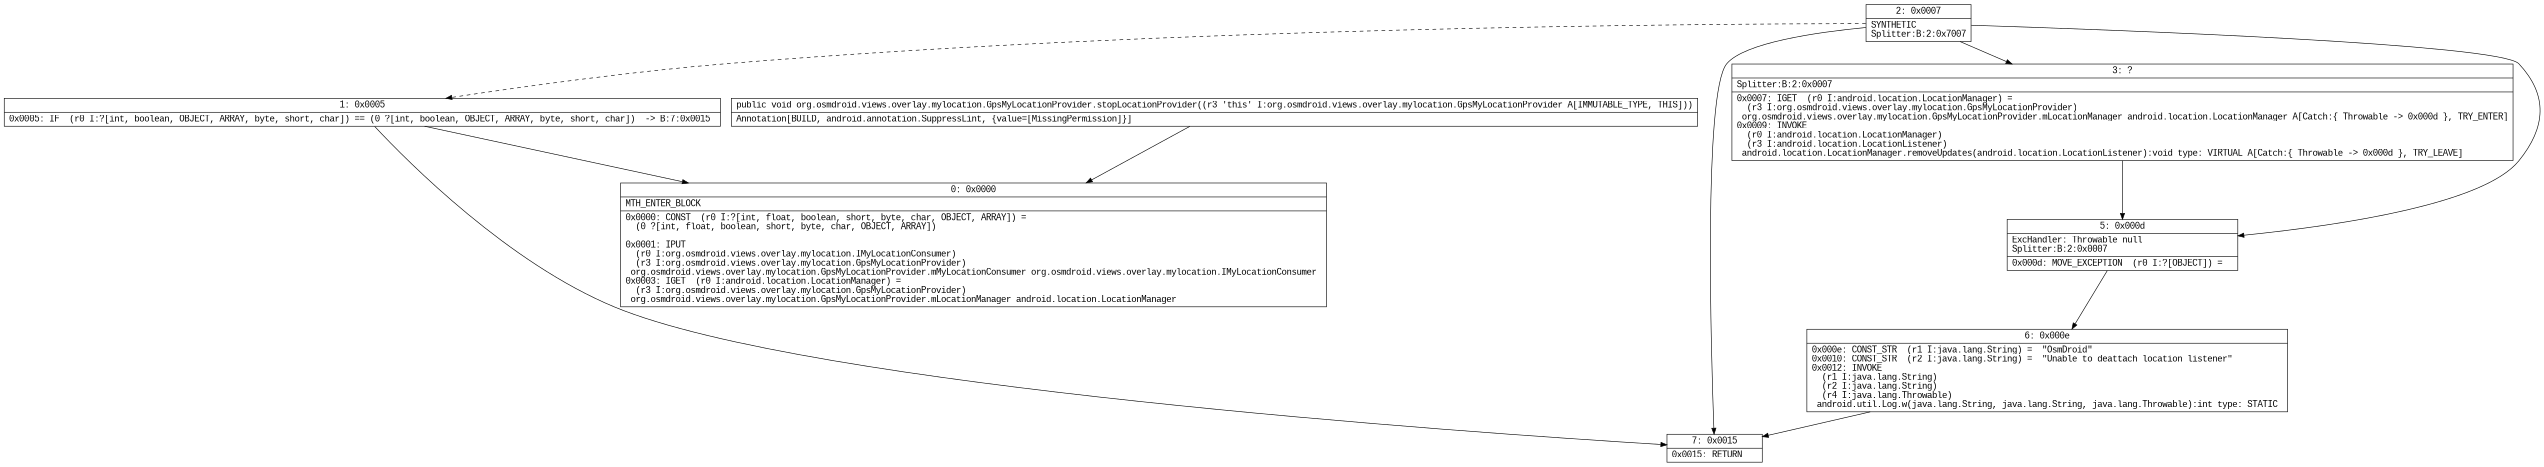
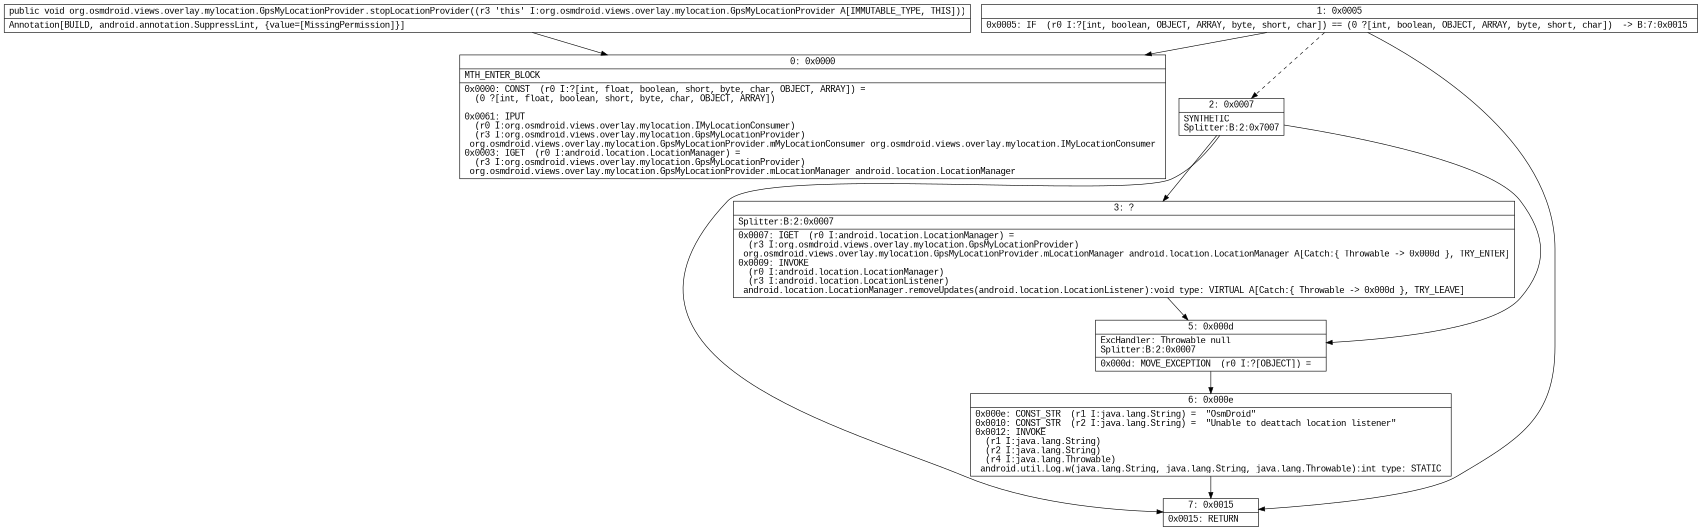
  digraph {
    fontname="Liberation Mono"
    node [fontname="Liberation Mono" shape=record]
    edge [fontname="Liberation Mono"]
-   n1 [label="{0\:\ 0x0000|MTH_ENTER_BLOCK\l|0x0000: CONST  (r0 I:?[int, float, boolean, short, byte, char, OBJECT, ARRAY]) = \l  (0 ?[int, float, boolean, short, byte, char, OBJECT, ARRAY])\l \l0x0001: IPUT  \l  (r0 I:org.osmdroid.views.overlay.mylocation.IMyLocationConsumer)\l  (r3 I:org.osmdroid.views.overlay.mylocation.GpsMyLocationProvider)\l org.osmdroid.views.overlay.mylocation.GpsMyLocationProvider.mMyLocationConsumer org.osmdroid.views.overlay.mylocation.IMyLocationConsumer \l0x0003: IGET  (r0 I:android.location.LocationManager) = \l  (r3 I:org.osmdroid.views.overlay.mylocation.GpsMyLocationProvider)\l org.osmdroid.views.overlay.mylocation.GpsMyLocationProvider.mLocationManager android.location.LocationManager \l}"]
+   n1 [label="{0\:\ 0x0000|MTH_ENTER_BLOCK\l|0x0000: CONST  (r0 I:?[int, float, boolean, short, byte, char, OBJECT, ARRAY]) = \l  (0 ?[int, float, boolean, short, byte, char, OBJECT, ARRAY])\l \l0x0061: IPUT  \l  (r0 I:org.osmdroid.views.overlay.mylocation.IMyLocationConsumer)\l  (r3 I:org.osmdroid.views.overlay.mylocation.GpsMyLocationProvider)\l org.osmdroid.views.overlay.mylocation.GpsMyLocationProvider.mMyLocationConsumer org.osmdroid.views.overlay.mylocation.IMyLocationConsumer \l0x0003: IGET  (r0 I:android.location.LocationManager) = \l  (r3 I:org.osmdroid.views.overlay.mylocation.GpsMyLocationProvider)\l org.osmdroid.views.overlay.mylocation.GpsMyLocationProvider.mLocationManager android.location.LocationManager \l}"]
    n2 [label="{1\:\ 0x0005|0x0005: IF  (r0 I:?[int, boolean, OBJECT, ARRAY, byte, short, char]) == (0 ?[int, boolean, OBJECT, ARRAY, byte, short, char])  \-\> B:7:0x0015 \l}"]
    n3 [label="{2\:\ 0x0007|SYNTHETIC\lSplitter:B:2:0x7007\l}"]
    n4 [label="{7\:\ 0x0015|0x0015: RETURN   \l}"]
    n5 [label="{3\:\ ?|Splitter:B:2:0x0007\l|0x0007: IGET  (r0 I:android.location.LocationManager) = \l  (r3 I:org.osmdroid.views.overlay.mylocation.GpsMyLocationProvider)\l org.osmdroid.views.overlay.mylocation.GpsMyLocationProvider.mLocationManager android.location.LocationManager A[Catch:\{ Throwable \-\> 0x000d \}, TRY_ENTER]\l0x0009: INVOKE  \l  (r0 I:android.location.LocationManager)\l  (r3 I:android.location.LocationListener)\l android.location.LocationManager.removeUpdates(android.location.LocationListener):void type: VIRTUAL A[Catch:\{ Throwable \-\> 0x000d \}, TRY_LEAVE]\l}"]
    n6 [label="{5\:\ 0x000d|ExcHandler: Throwable null\lSplitter:B:2:0x0007\l|0x000d: MOVE_EXCEPTION  (r0 I:?[OBJECT]) =  \l}"]
    n7 [label="{6\:\ 0x000e|0x000e: CONST_STR  (r1 I:java.lang.String) =  \"OsmDroid\" \l0x0010: CONST_STR  (r2 I:java.lang.String) =  \"Unable to deattach location listener\" \l0x0012: INVOKE  \l  (r1 I:java.lang.String)\l  (r2 I:java.lang.String)\l  (r4 I:java.lang.Throwable)\l android.util.Log.w(java.lang.String, java.lang.String, java.lang.Throwable):int type: STATIC \l}"]
    n8 [label="{public void org.osmdroid.views.overlay.mylocation.GpsMyLocationProvider.stopLocationProvider((r3 'this' I:org.osmdroid.views.overlay.mylocation.GpsMyLocationProvider A[IMMUTABLE_TYPE, THIS]))  | Annotation[BUILD, android.annotation.SuppressLint, \{value=[MissingPermission]\}]\l}"]
    n2 -> n1
-   n3 -> n2 [style=dashed]
+   n2 -> n3 [style=dashed]
    n2 -> n4
    n3 -> n4
    n3 -> n5
    n3 -> n6
    n5 -> n6
    n6 -> n7
    n7 -> n4
    n8 -> n1
  }
